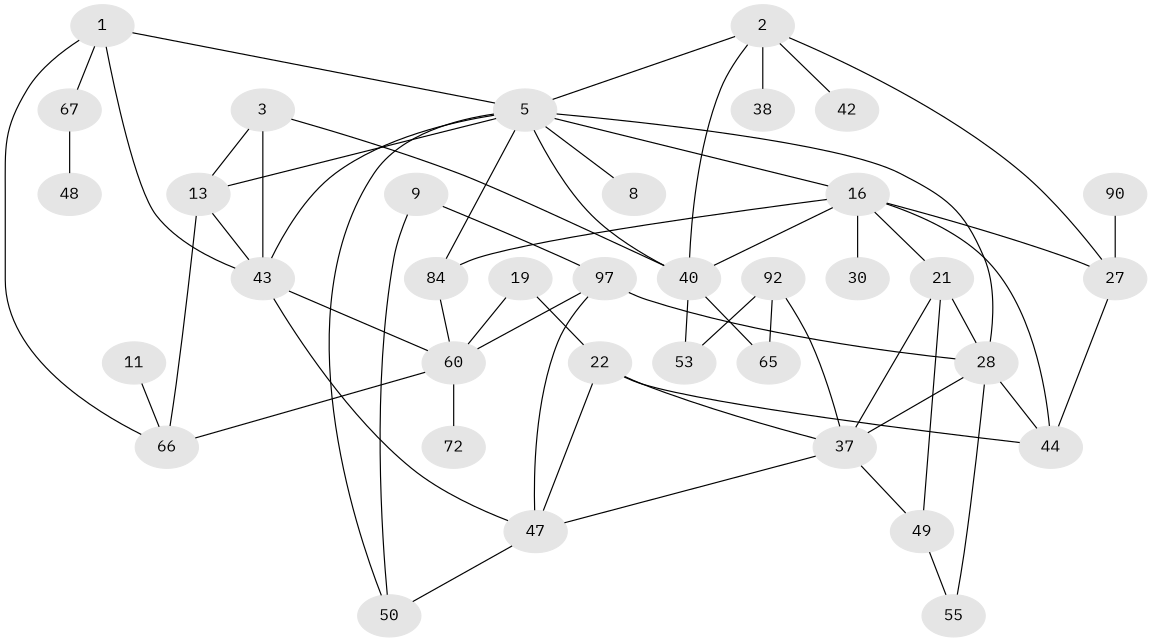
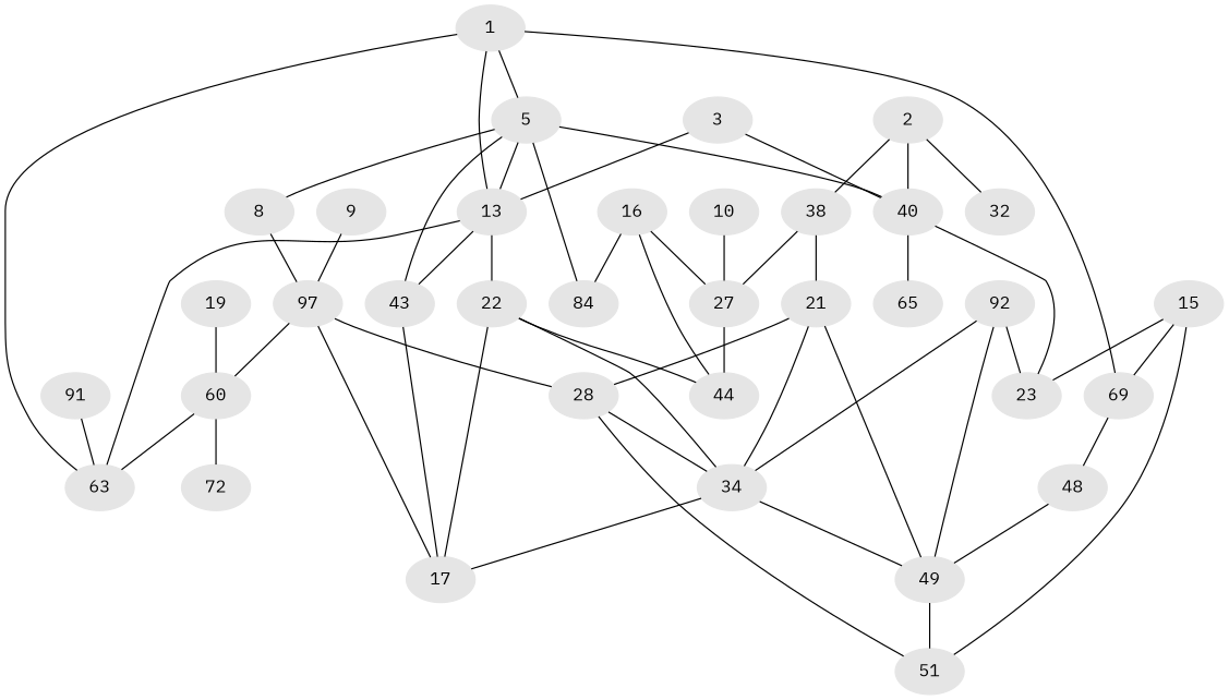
  graph {
    fontname="IBM Plex Mono"
    node [color=gray90 fontname="IBM Plex Mono" style=filled]
    edge [fontname="IBM Plex Mono"]
    1 [super="+14"]
    5 [super="+19"]
    43 [super="+72"]
-   66
-   69 [label=67]
+   66 [label=63]
+   69
    3 [super="+7"]
    n7 [label=40 super="+32"]
    13 [super="+45"]
    8 [super="+22"]
    16 [super="+25"]
    28 [super="+59"]
-   50 [super="+58"]
    n13 [label=84]
-   37 [super="+67"]
+   37 [super="+67" label=34]
    49 [super="+53"]
-   47 [super="+61"]
+   47 [super="+61" label=17]
    60 [super="+63"]
    65 [super="+73"]
    48
    2 [super="+24"]
    27
    n22 [label=38]
-   42 [super="+70"]
+   42 [super="+70" label=32]
    n24 [label=97 super="+34"]
    9 [super="+52"]
-   23 [super="+29" label=53]
+   23 [super="+29"]
    44 [super="+64"]
    n28 [label=22]
-   30 [super="+39"]
    21
-   51 [super="+57" label=55]
-   10 [label=90]
-   11
+   51 [super="+57"]
+   10
+   11 [label=91]
    n34 [label=92 super="+40"]
+   15 [super="+62"]
    n36 [label=72]
    n37 [label=19]
    1 -- 5
-   1 -- 43
+   1 -- 13
    1 -- 66
    1 -- 69
    5 -- 43
    5 -- n7
    5 -- 13
    5 -- 8
-   5 -- 16
-   5 -- 28
-   5 -- 50
    5 -- n13
    43 -- 47
-   43 -- 60
    69 -- 48
-   3 -- 43
    3 -- n7
    3 -- 13
    n7 -- 65
    n7 -- 23 [weight=2]
    13 -- 43
    13 -- 66
-   n37 -- n28
-   16 -- n7
+   13 -- n28
+   8 -- n24
    16 -- n13
    16 -- 27
    16 -- 44
-   16 -- 30
-   16 -- 21
+   n22 -- 21
    28 -- 37
-   28 -- 44
    28 -- 51
-   n13 -- 60
    37 -- 49
    37 -- 47
    49 -- 51
-   47 -- 50
    60 -- 66
    60 -- n36
-   2 -- 5
+   48 -- 49
    2 -- n7
-   2 -- 27
+   n22 -- 27
    2 -- n22
    2 -- 42
    27 -- 44
    n24 -- 28
    n24 -- 47
    n24 -- 60
-   9 -- 50
    9 -- n24
    n28 -- 37
    n28 -- 47
    n28 -- 44
    21 -- 28
    21 -- 37
    21 -- 49
    10 -- 27
    11 -- 66
    n34 -- 37
-   n34 -- 65
+   n34 -- 49
    n34 -- 23
+   15 -- 69
+   15 -- 23
+   15 -- 51
    n37 -- 60
  }
